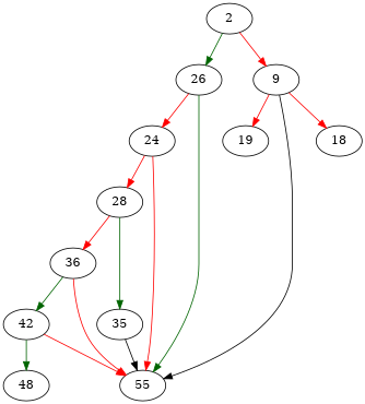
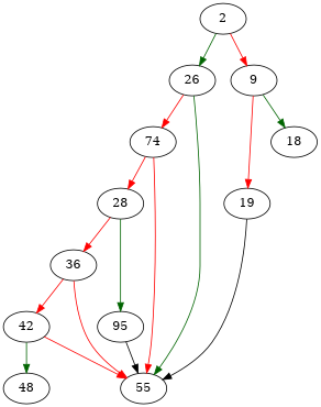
  strict digraph {
    edge [color=red cond=true]
    2 [entry=true]
    n2 [label=26]
    9
    55
-   24
+   24 [label=74]
    18
    19
    28
-   35
+   35 [label=95]
    36
    42
    48
    2 -> n2 [color=darkgreen]
    2 -> 9 [cond=false]
    n2 -> 55 [color=darkgreen]
    n2 -> 24 [cond=false]
-   9 -> 18
+   9 -> 18 [color=darkgreen]
    9 -> 19 [cond=false]
    24 -> 55 [cond=false]
    24 -> 28
-   9 -> 55 [color="" cond=""]
+   19 -> 55 [color="" cond=""]
    28 -> 35 [color=darkgreen]
    28 -> 36 [cond=false]
    35 -> 55 [color="" cond=""]
    36 -> 55 [cond=false]
-   36 -> 42 [color=darkgreen]
+   36 -> 42
    42 -> 55 [cond=false]
    42 -> 48 [color=darkgreen]
  }
